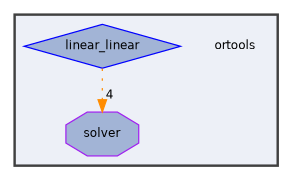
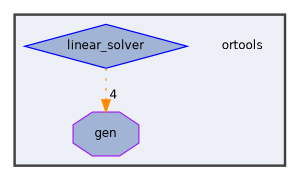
  digraph {
    compound=true
    node [fontname=Helvetica fontsize=10 fillcolor="#a2b4d6" style="filled,"]
    n1 [label=ortools shape=plaintext color=black fillcolor="" style=""]
-   n2 [color=purple label=solver shape=octagon]
-   n3 [color=blue label=linear_linear shape=diamond]
+   n2 [color=purple label=gen shape=octagon]
+   n3 [color=blue label=linear_solver shape=diamond]
    subgraph cluster_1 {
      bgcolor="#edf0f7"
      fontname=Helvetica
      fontsize=10
      pencolor=grey25
      style="filled,bold,"
      n1
      n2
      n3
    }
    n3 -> n2 [fontname=Helvetica fontsize=10 headlabel=4 labeldistance=1.5 labelfontname=Helvetica labelfontsize=10 color=darkorange style=dotted]
  }
